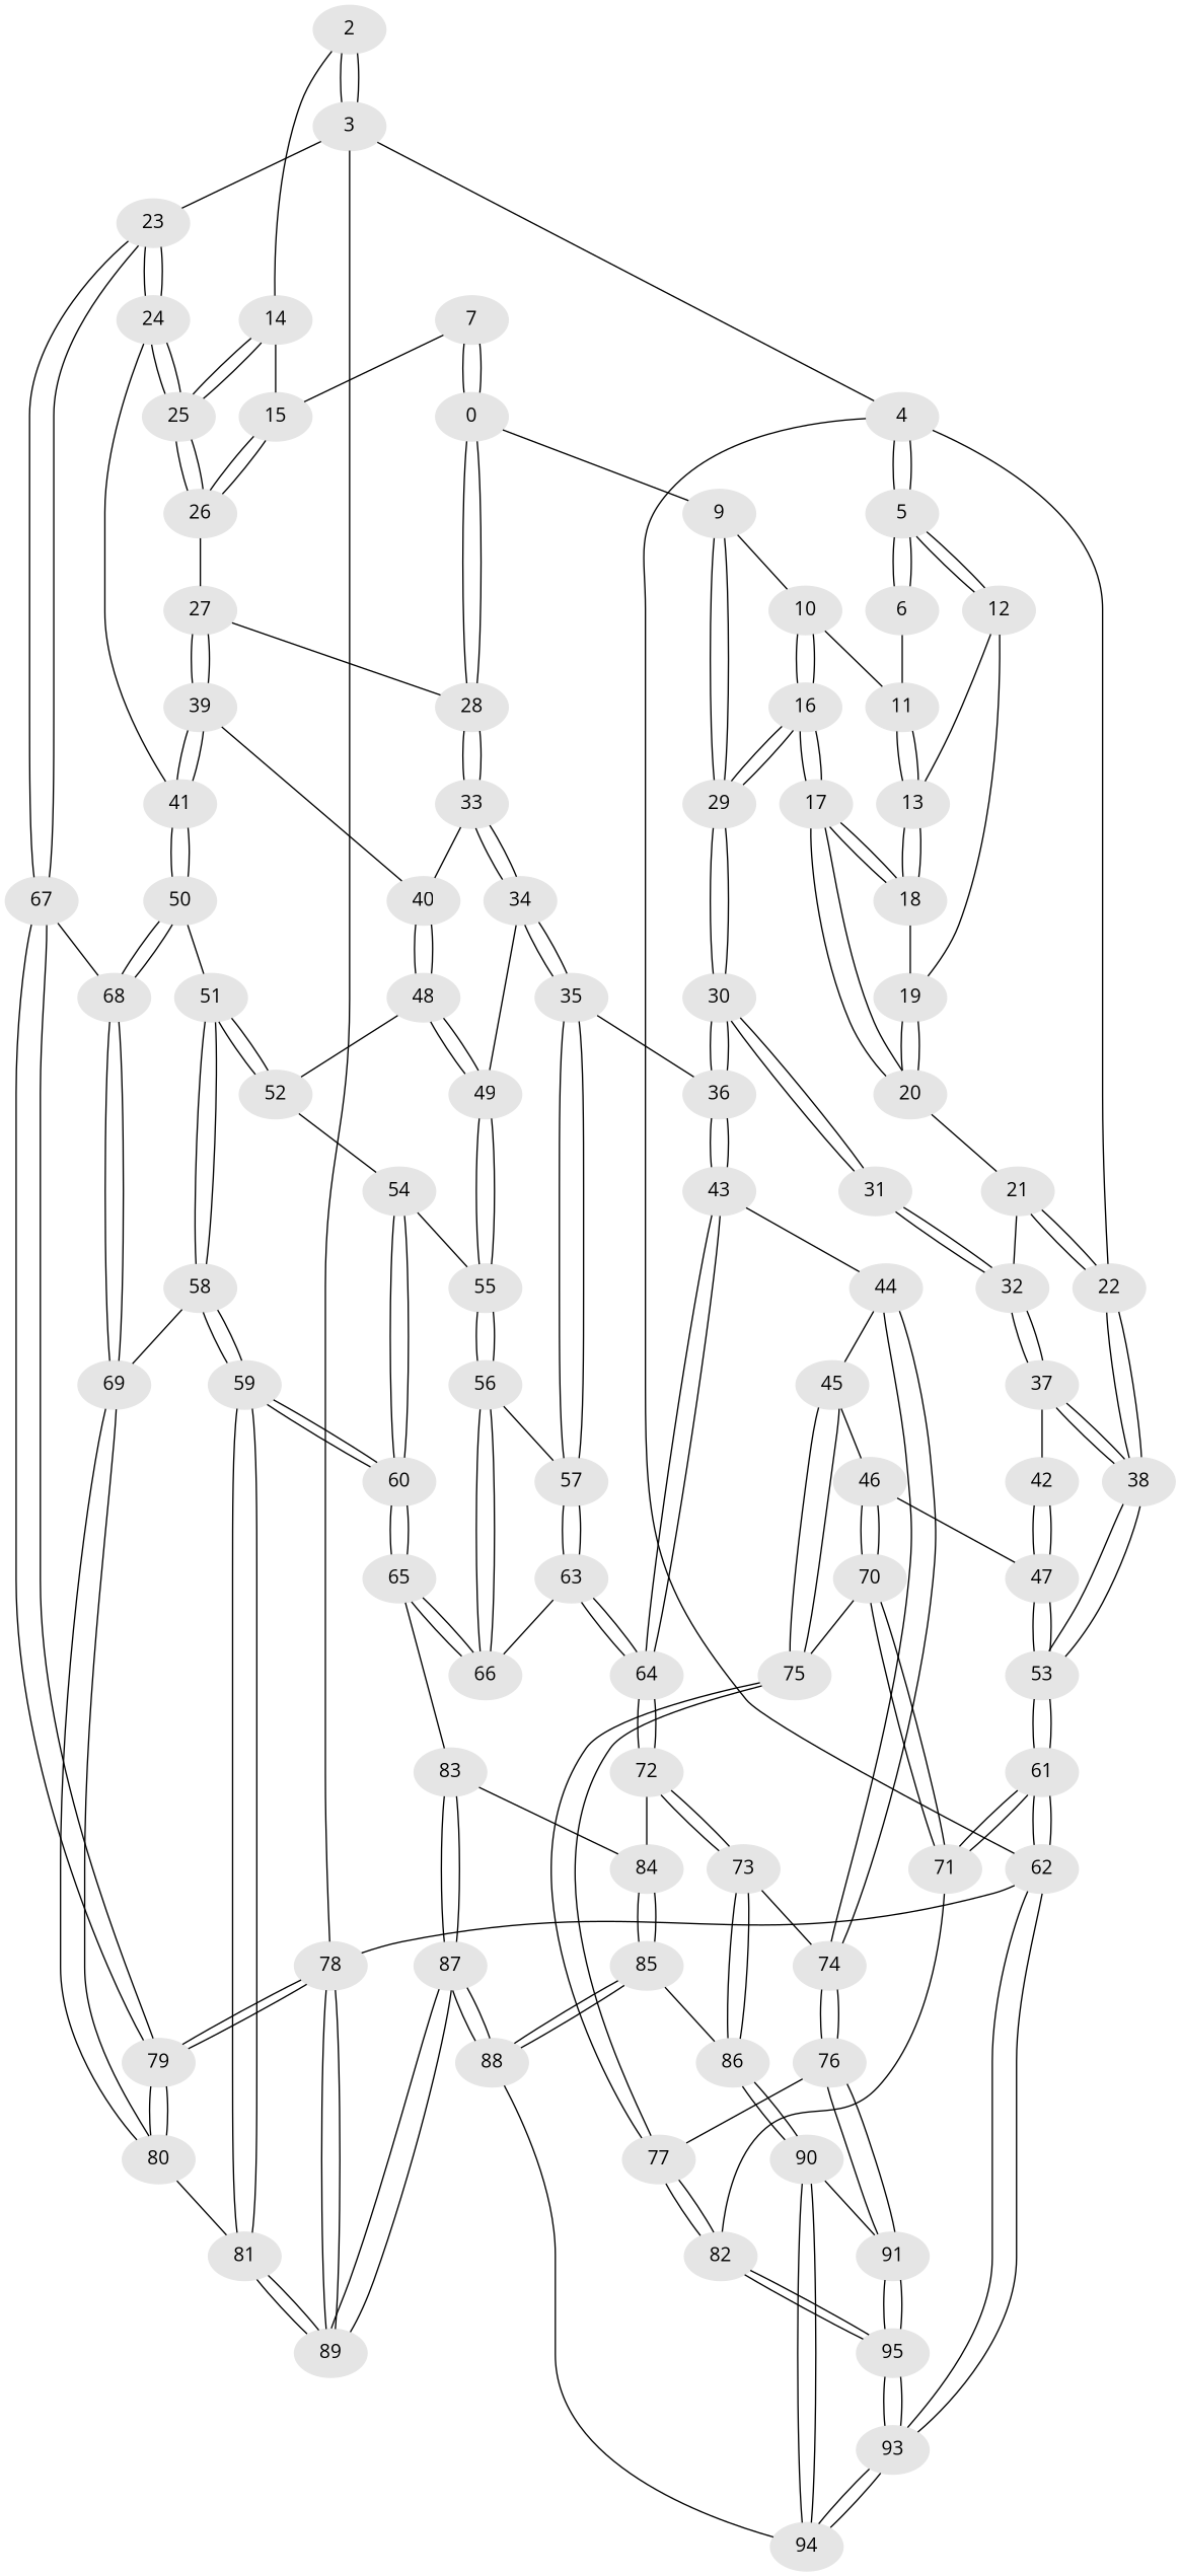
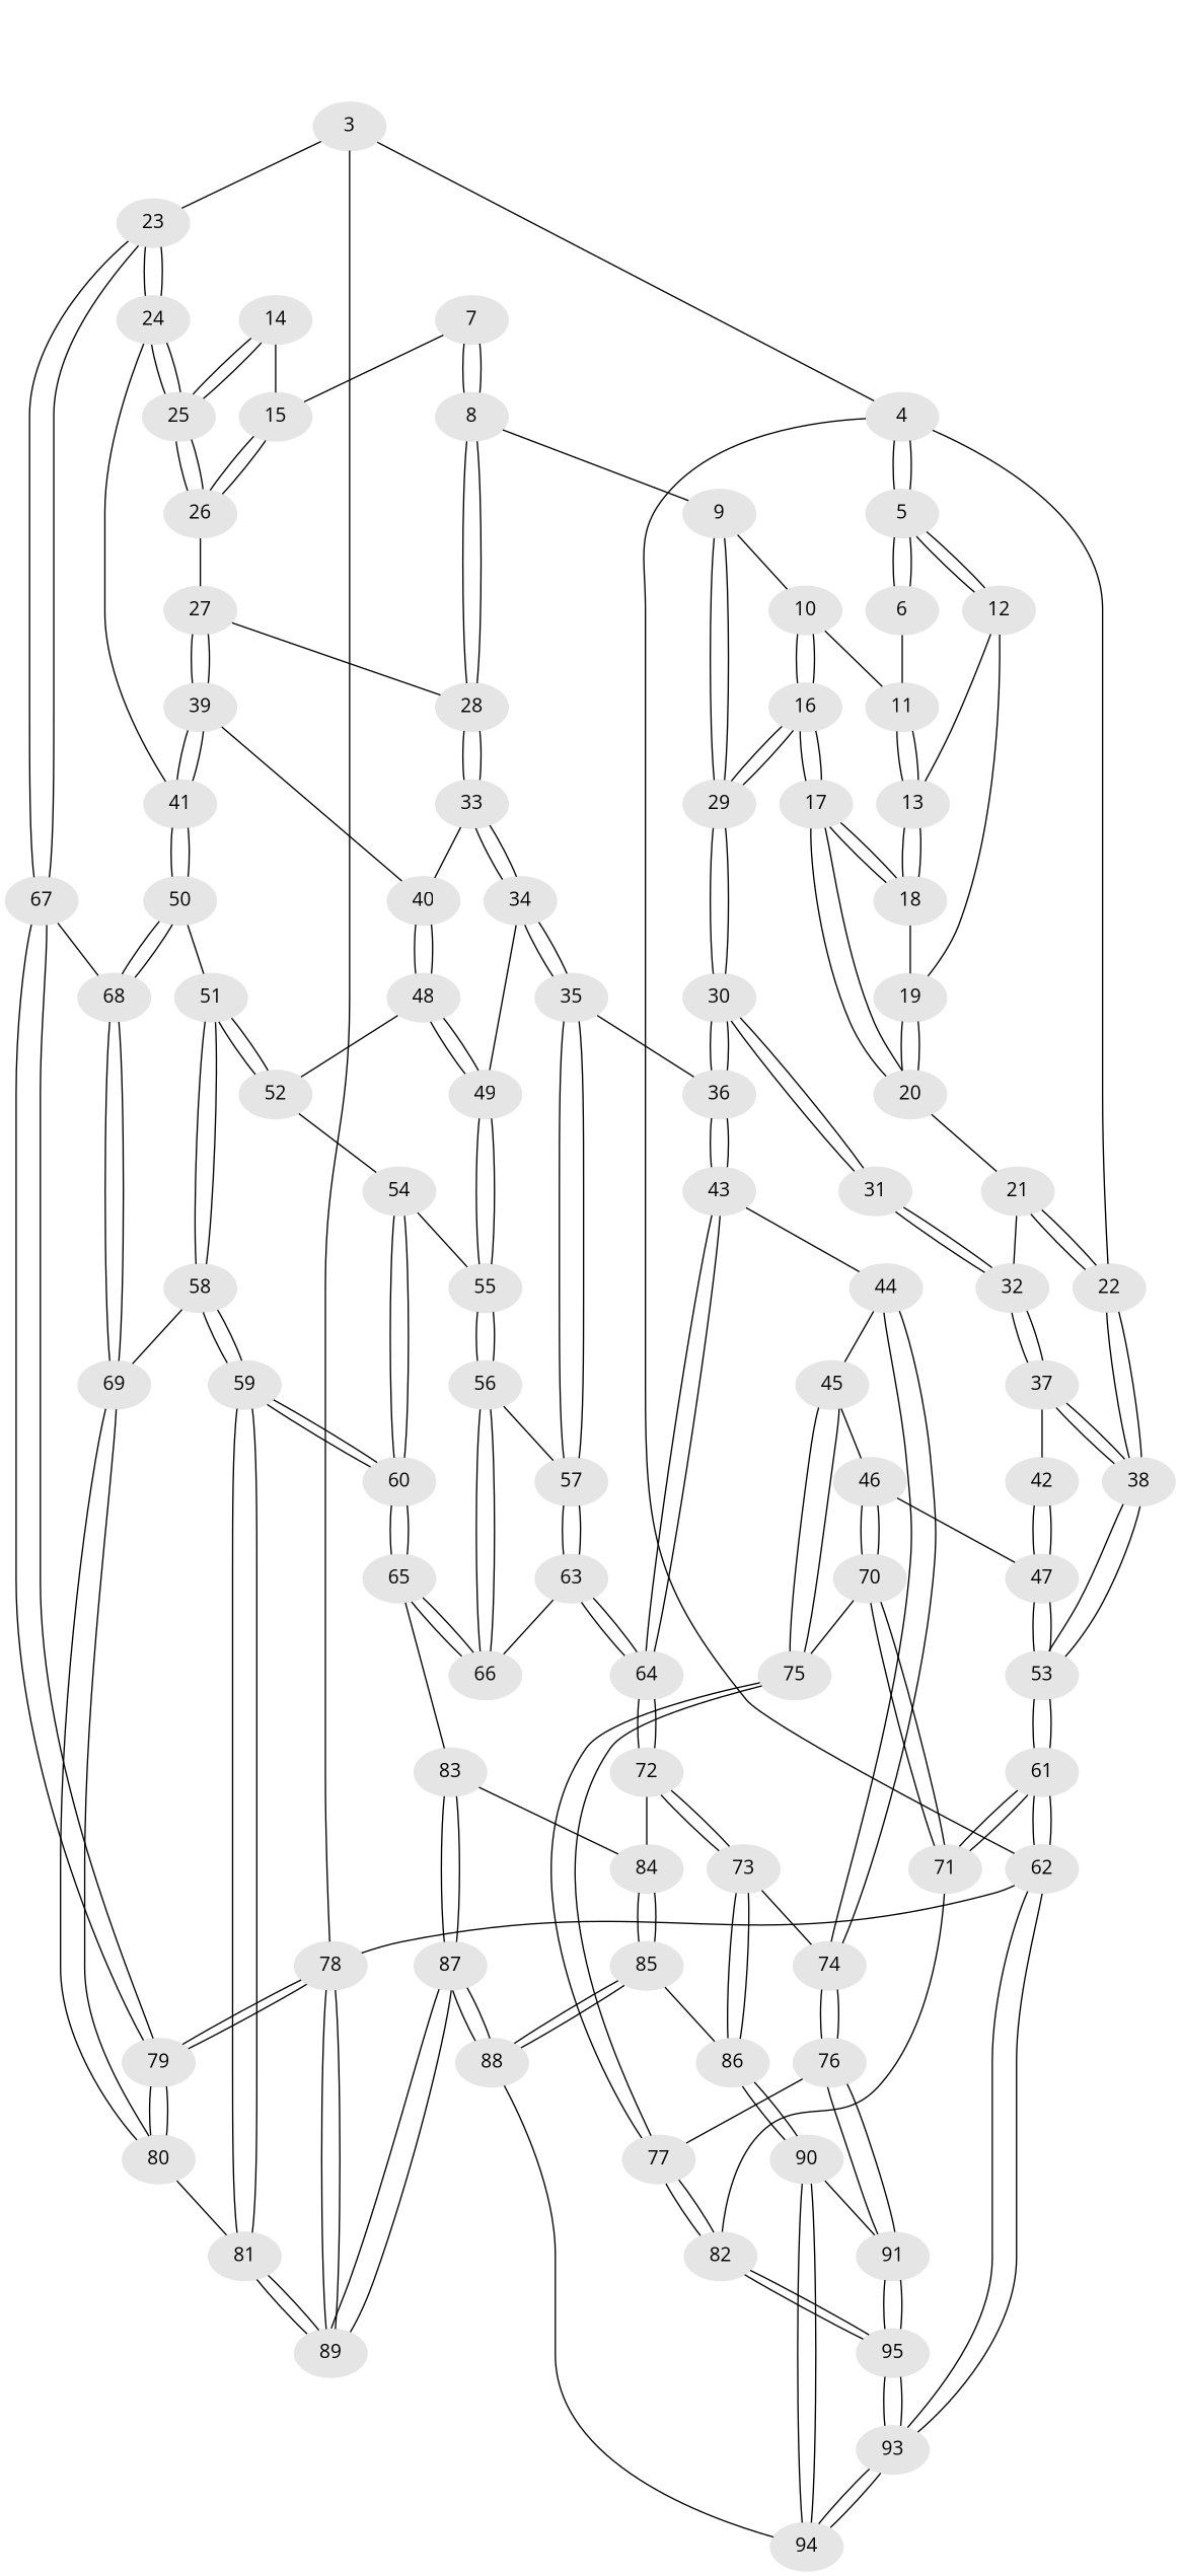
  graph {
    fontname="Open Sans"
    node [color=gray90 fontname="Open Sans" style=filled]
    edge [fontname="Open Sans"]
-   2
    3
    14
    7
-   8 [label=0]
+   8
    15
    4
    23
    78
    25
    5
    22
    62
    24
    67
    79
    89
    6
    12
    38
    93
    11
    13
    19
    9
    28
    26
    10
    29
    33
    16
    30
    17
    18
    20
    27
    21
    32
    37
    53
    41
    68
    50
    39
    40
    34
    31
    36
    43
    42
    35
    49
    48
    57
    55
    63
    44
    64
    47
    61
    52
    51
    45
    74
    72
    46
    75
    76
    70
    77
    71
    54
    56
    58
    69
    59
    60
    65
    66
    81
    80
    83
    82
    94
    73
    84
    87
    n88 [label=95]
    86
    85
    90
    91
    88
-   2 -- 3
-   2 -- 3
-   2 -- 14
    3 -- 4
    3 -- 23
    3 -- 78
    14 -- 15
    14 -- 25
    14 -- 25
    7 -- 8
    7 -- 8
    7 -- 15
    8 -- 9
    8 -- 28
    8 -- 28
    15 -- 26
    15 -- 26
    4 -- 5
    4 -- 5
    4 -- 22
    4 -- 62
    23 -- 24
    23 -- 24
    23 -- 67
    23 -- 67
    78 -- 79
    78 -- 79
    78 -- 89
    78 -- 89
    25 -- 26
    25 -- 26
    5 -- 6
    5 -- 6
    5 -- 12
    5 -- 12
    22 -- 38
    22 -- 38
    62 -- 78
    62 -- 93
    62 -- 93
    24 -- 25
    24 -- 25
    24 -- 41
    67 -- 79
    67 -- 79
    67 -- 68
    79 -- 80
    79 -- 80
    6 -- 11
    12 -- 13
    12 -- 19
    38 -- 53
    38 -- 53
    93 -- 94
    93 -- 94
    11 -- 13
    11 -- 13
    13 -- 18
    13 -- 18
    19 -- 20
    19 -- 20
    9 -- 10
    9 -- 29
    9 -- 29
    28 -- 33
    28 -- 33
    26 -- 27
    10 -- 11
    10 -- 16
    10 -- 16
    29 -- 30
    29 -- 30
    33 -- 40
    33 -- 34
    33 -- 34
    16 -- 29
    16 -- 29
    16 -- 17
    16 -- 17
    30 -- 31
    30 -- 31
    30 -- 36
    30 -- 36
    17 -- 18
    17 -- 18
    17 -- 20
    17 -- 20
    18 -- 19
    20 -- 21
    27 -- 28
    27 -- 39
    27 -- 39
    21 -- 22
    21 -- 22
    21 -- 32
    32 -- 37
    32 -- 37
    37 -- 38
    37 -- 38
    37 -- 42
    53 -- 61
    53 -- 61
    41 -- 50
    41 -- 50
    68 -- 69
    68 -- 69
    50 -- 68
    50 -- 68
    50 -- 51
    39 -- 41
    39 -- 41
    39 -- 40
    40 -- 48
    40 -- 48
    34 -- 35
    34 -- 35
    34 -- 49
    31 -- 32
    31 -- 32
    36 -- 43
    36 -- 43
    43 -- 44
    43 -- 64
    43 -- 64
    42 -- 47
    42 -- 47
    35 -- 36
    35 -- 57
    35 -- 57
    49 -- 55
    49 -- 55
    48 -- 49
    48 -- 49
    48 -- 52
    57 -- 63
    57 -- 63
    55 -- 56
    55 -- 56
    63 -- 64
    63 -- 64
    63 -- 66
    44 -- 45
    44 -- 74
    44 -- 74
    64 -- 72
    64 -- 72
    47 -- 53
    47 -- 53
    61 -- 62
    61 -- 62
    61 -- 71
    61 -- 71
    52 -- 54
    51 -- 52
    51 -- 52
    51 -- 58
    51 -- 58
    45 -- 46
    45 -- 75
    45 -- 75
    74 -- 76
    74 -- 76
    72 -- 73
    72 -- 73
    72 -- 84
    46 -- 47
    46 -- 70
    46 -- 70
    75 -- 77
    75 -- 77
    76 -- 77
    76 -- 91
    76 -- 91
    70 -- 75
    70 -- 71
    70 -- 71
    77 -- 82
    77 -- 82
    71 -- 82
    54 -- 55
    54 -- 60
    54 -- 60
    56 -- 57
    56 -- 66
    56 -- 66
    58 -- 69
    58 -- 59
    58 -- 59
    69 -- 80
    69 -- 80
    59 -- 60
    59 -- 60
    59 -- 81
    59 -- 81
    60 -- 65
    60 -- 65
    65 -- 66
    65 -- 66
    65 -- 83
    81 -- 89
    81 -- 89
    80 -- 81
    83 -- 84
    83 -- 87
    83 -- 87
    82 -- n88
    82 -- n88
    73 -- 74
    73 -- 86
    73 -- 86
    84 -- 85
    84 -- 85
    87 -- 89
    87 -- 89
    87 -- 88
    87 -- 88
    n88 -- 93
    n88 -- 93
    86 -- 90
    86 -- 90
    85 -- 86
    85 -- 88
    85 -- 88
    90 -- 94
    90 -- 94
    90 -- 91
    91 -- n88
    91 -- n88
    88 -- 94
  }
